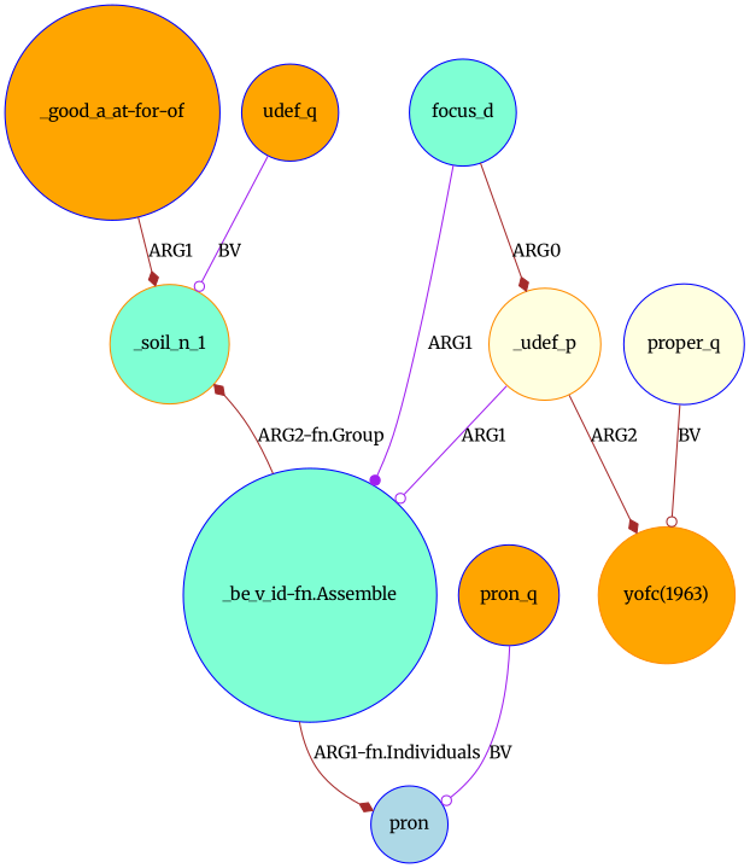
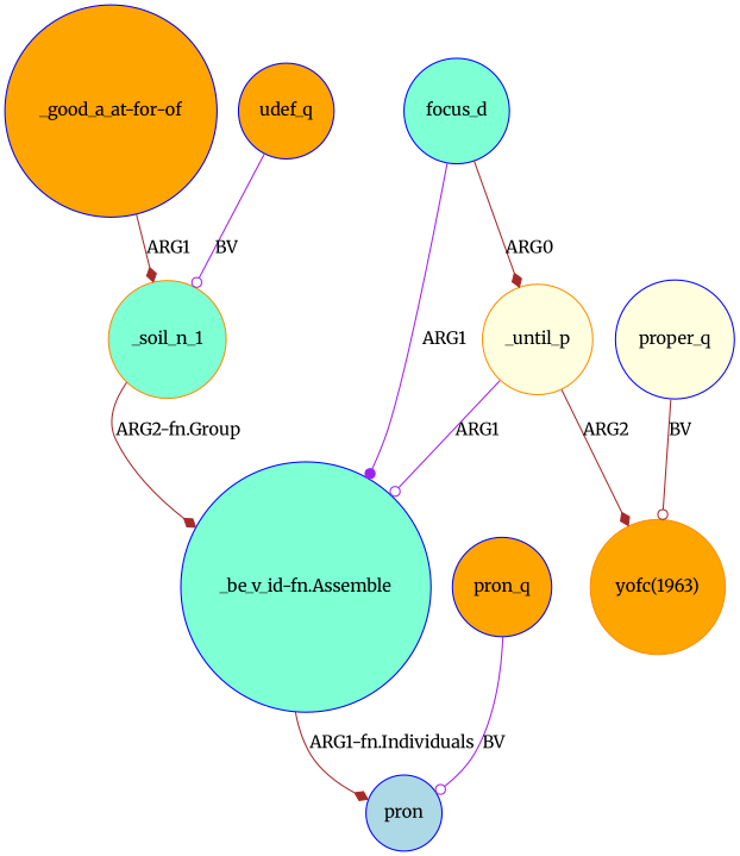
  digraph {
    fontname=Merriweather
    node [color=blue fillcolor=orange fontname=Merriweather shape=circle style=filled]
    edge [arrowhead=diamond color=brown fontname=Merriweather]
    _soil_n_1 [color=darkorange fillcolor=aquamarine]
    "_good_a_at-for-of"
    focus_d [fillcolor=aquamarine]
    "_be_v_id-fn.Assemble" [fillcolor=aquamarine]
-   _until_p [color=darkorange fillcolor=lightyellow label=_udef_p]
+   _until_p [color=darkorange fillcolor=lightyellow]
    pron [fillcolor=lightblue]
    "yofc(1963)" [color=darkorange]
    udef_q
    proper_q [fillcolor=lightyellow]
    n10 [label=pron_q]
    "_good_a_at-for-of" -> _soil_n_1 [label=ARG1]
    focus_d -> "_be_v_id-fn.Assemble" [arrowhead=dot color=purple label=ARG1]
    focus_d -> _until_p [label=ARG0]
-   "_be_v_id-fn.Assemble" -> _soil_n_1 [label="ARG2-fn.Group"]
+   _soil_n_1 -> "_be_v_id-fn.Assemble" [label="ARG2-fn.Group"]
    "_be_v_id-fn.Assemble" -> pron [label="ARG1-fn.Individuals"]
    _until_p -> "_be_v_id-fn.Assemble" [arrowhead=odot color=purple label=ARG1]
    _until_p -> "yofc(1963)" [label=ARG2]
    udef_q -> _soil_n_1 [arrowhead=odot color=purple label=BV]
    proper_q -> "yofc(1963)" [arrowhead=odot label=BV]
    n10 -> pron [arrowhead=odot color=purple label=BV]
  }
